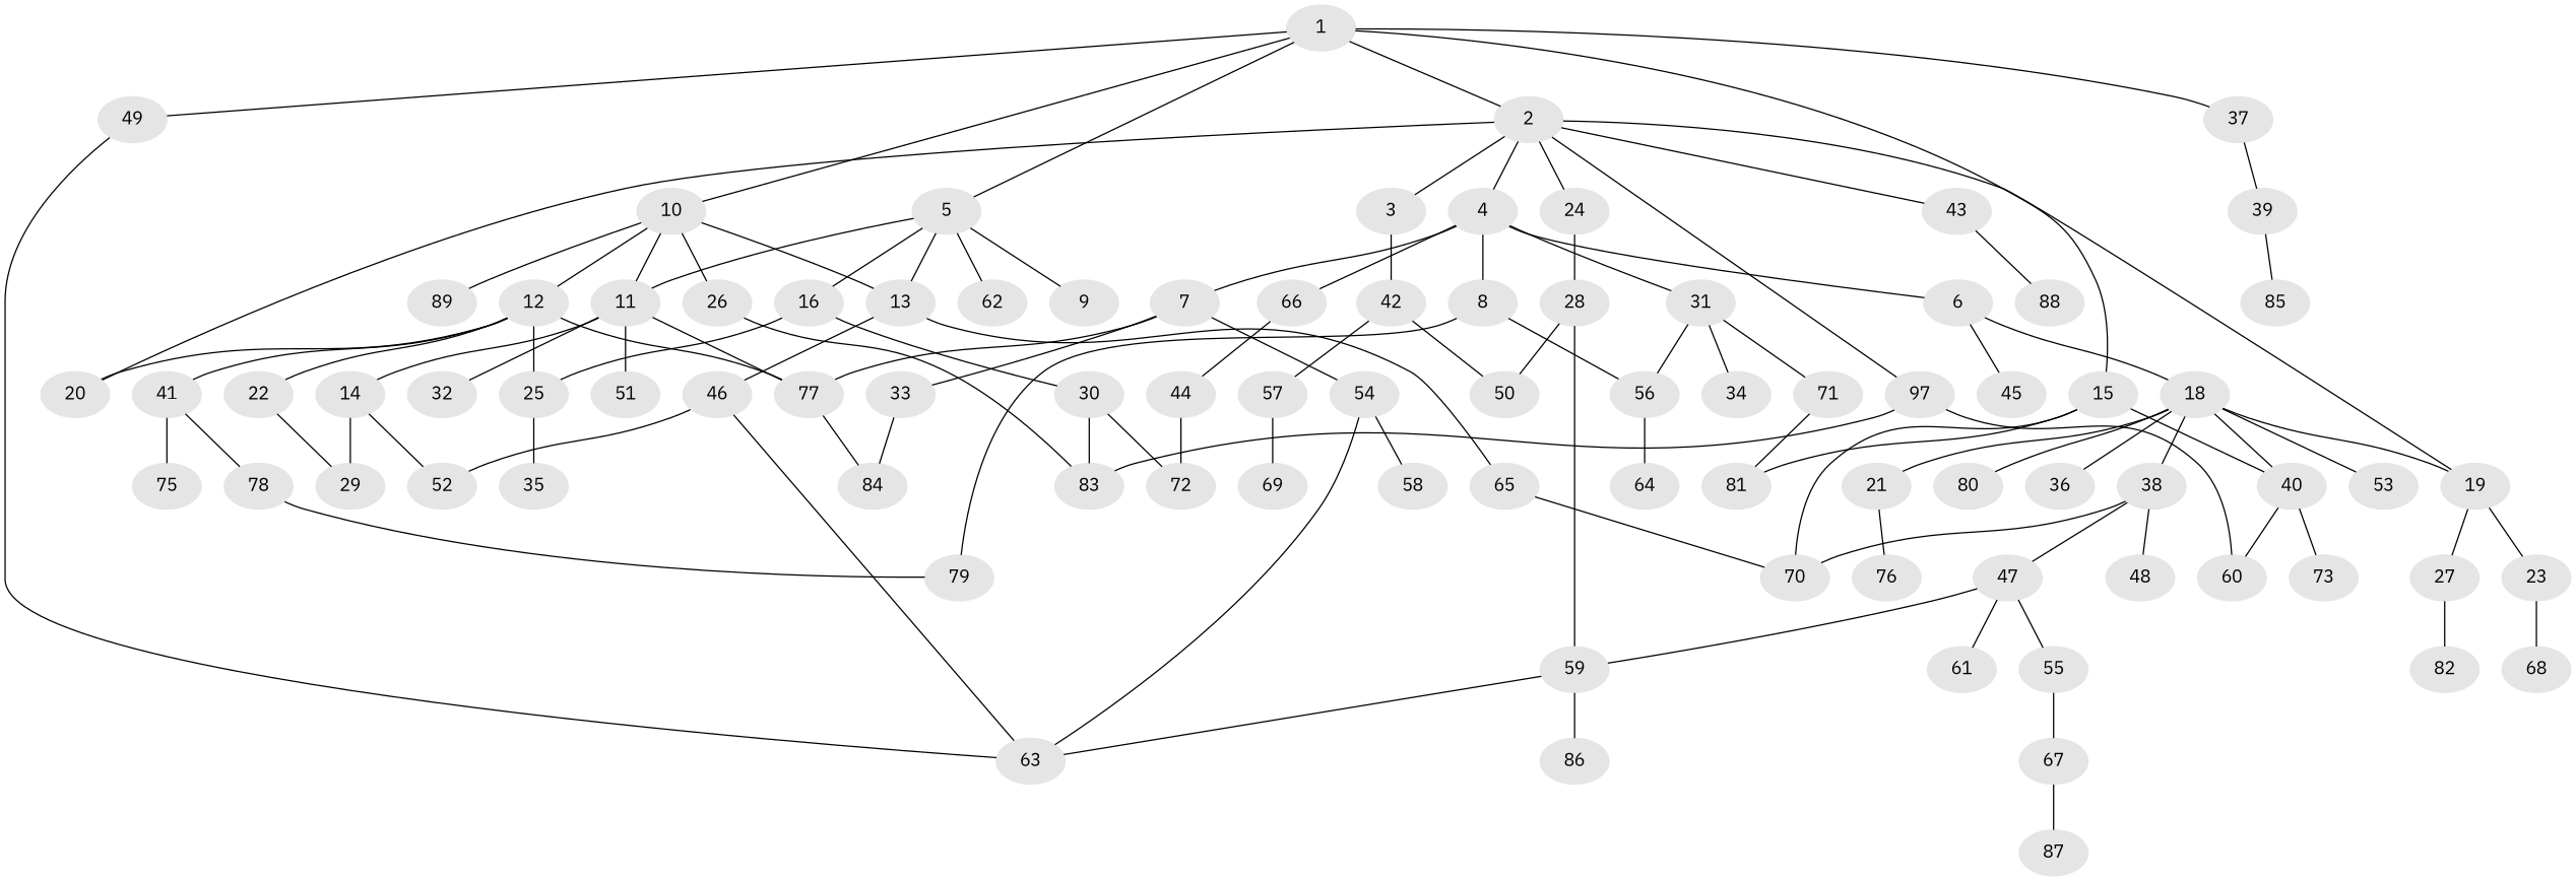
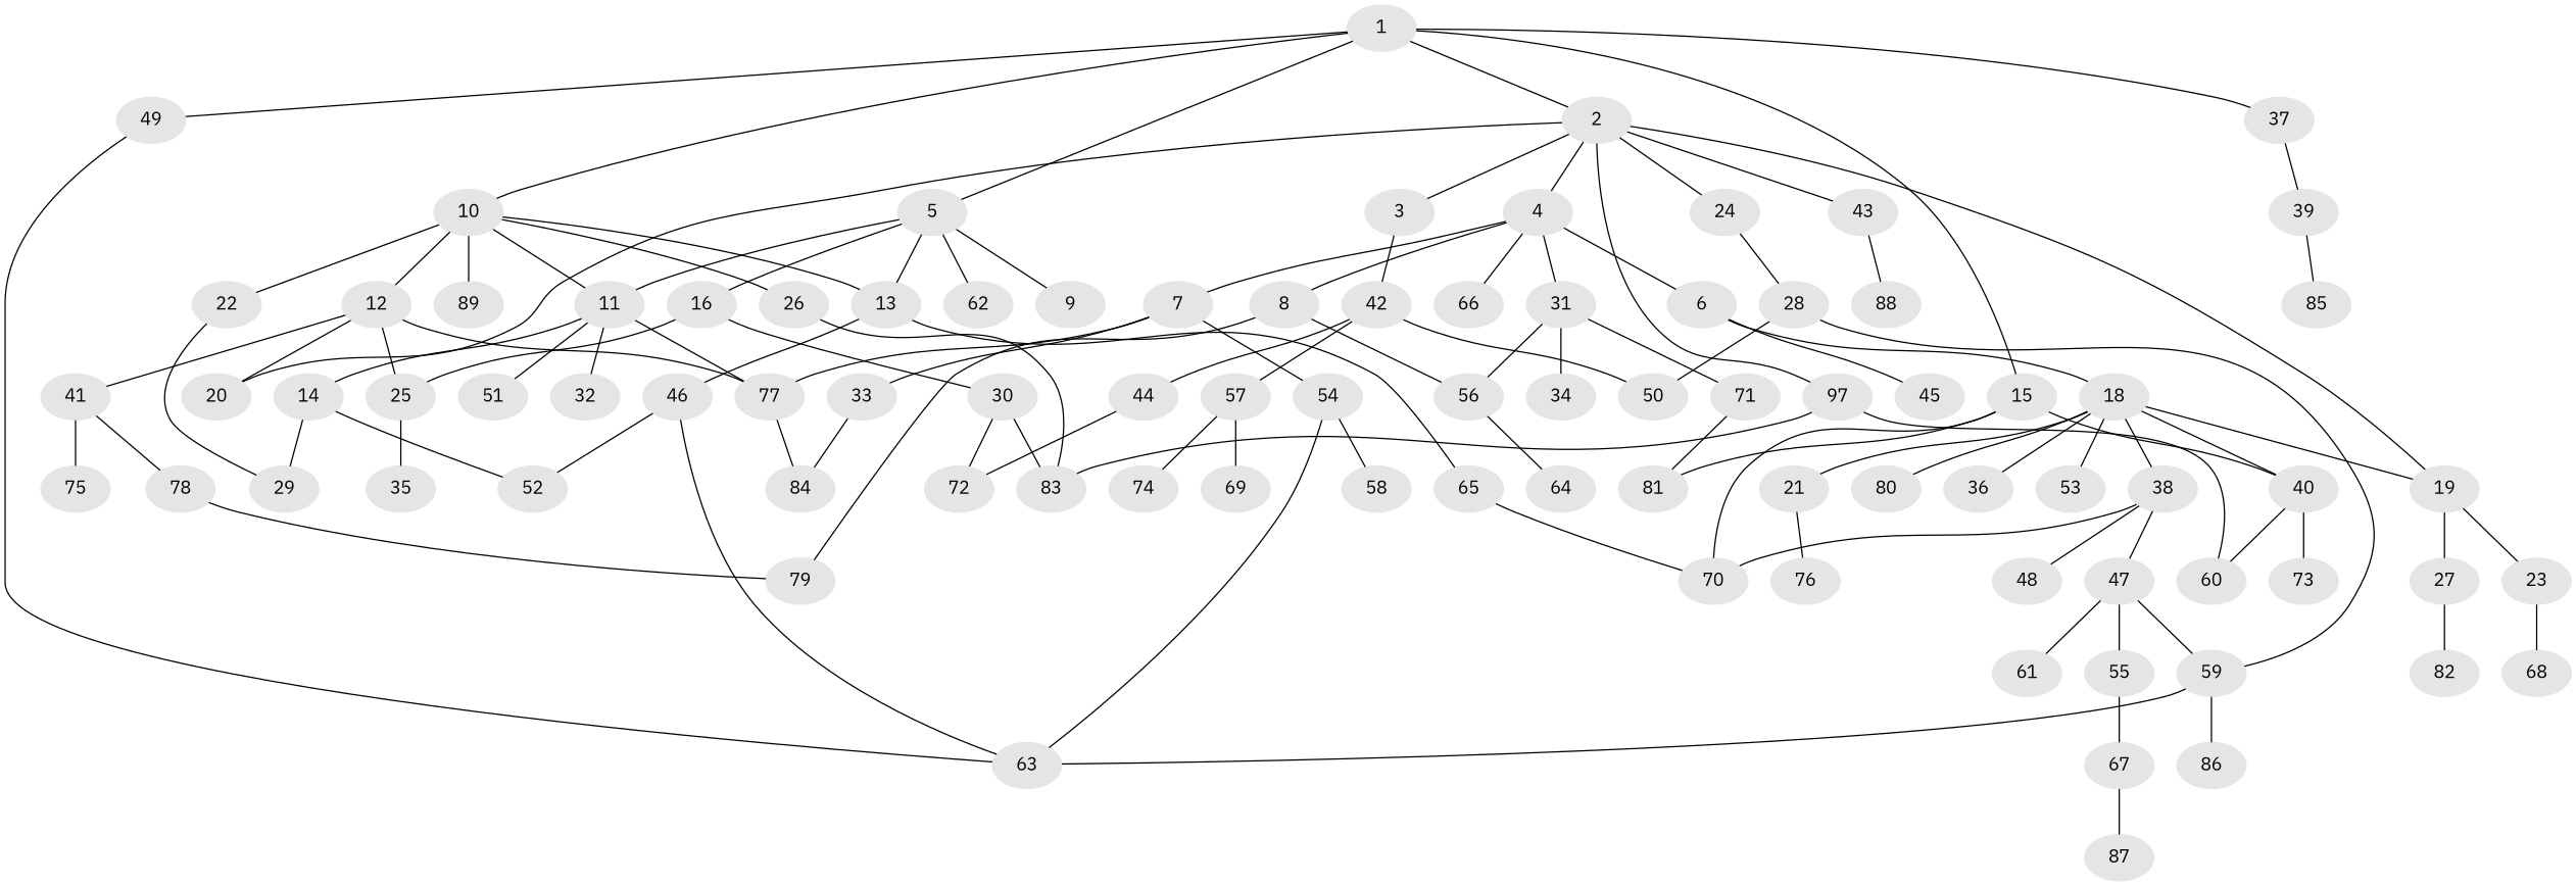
  graph {
    fontname="IBM Plex Sans"
    node [color=gray90 fontname="IBM Plex Sans" style=filled]
    edge [fontname="IBM Plex Sans"]
    1
    2
    5
    10
    15
    37
    49
    3
    4
    n10 [label=97]
    19
    20
    24
    43
    9
    11
    13
    16
    62
    12
    22
    26
    89
    40
    70
    81
    39
    63
    42
    6
    7
    8
    31
    66
    60
    83
    23
    27
    28
    88
    50
    44
    57
    18
    45
    33
    54
    77
    56
    79
    34
    71
    14
    32
    51
    46
    65
    25
    30
    21
    36
    38
    53
    80
    84
    58
    64
    41
    29
    52
    35
    75
    78
    73
    72
    76
    47
    48
    68
    82
    59
    86
    85
    55
    61
    69
+   74
    67
    87
    1 -- 2
    1 -- 5
    1 -- 10
    1 -- 15
    1 -- 37
    1 -- 49
    2 -- 3
    2 -- 4
    2 -- n10
    2 -- 19
    2 -- 20
    2 -- 24
    2 -- 43
    5 -- 9
    5 -- 11
    5 -- 13
    5 -- 16
    5 -- 62
    10 -- 11
    10 -- 13
    10 -- 12
-   12 -- 22
+   10 -- 22
    10 -- 26
    10 -- 89
    15 -- 40
    15 -- 70
    15 -- 81
    37 -- 39
    49 -- 63
    3 -- 42
    4 -- 6
    4 -- 7
    4 -- 8
    4 -- 31
    4 -- 66
    n10 -- 60
    n10 -- 83
    19 -- 23
    19 -- 27
    24 -- 28
    43 -- 88
    11 -- 77
    11 -- 14
    11 -- 32
    11 -- 51
    13 -- 46
    13 -- 65
    16 -- 25
    16 -- 30
    12 -- 20
    12 -- 77
    12 -- 25
    12 -- 41
    22 -- 29
    26 -- 83
    40 -- 60
    40 -- 73
    39 -- 85
    42 -- 50
-   66 -- 44
+   42 -- 44
    42 -- 57
    6 -- 18
    6 -- 45
    7 -- 33
    7 -- 54
    7 -- 77
    8 -- 56
    8 -- 79
    31 -- 56
    31 -- 34
    31 -- 71
    23 -- 68
    27 -- 82
    28 -- 50
    28 -- 59
    44 -- 72
    57 -- 69
+   57 -- 74
    18 -- 19
    18 -- 40
    18 -- 21
    18 -- 36
    18 -- 38
    18 -- 53
    18 -- 80
    33 -- 84
    54 -- 63
    54 -- 58
    77 -- 84
    56 -- 64
    71 -- 81
    14 -- 29
    14 -- 52
    46 -- 63
    46 -- 52
    65 -- 70
    25 -- 35
    30 -- 83
    30 -- 72
    21 -- 76
    38 -- 70
    38 -- 47
    38 -- 48
    41 -- 75
    41 -- 78
    78 -- 79
    47 -- 59
    47 -- 55
    47 -- 61
    59 -- 63
    59 -- 86
    55 -- 67
    67 -- 87
  }
